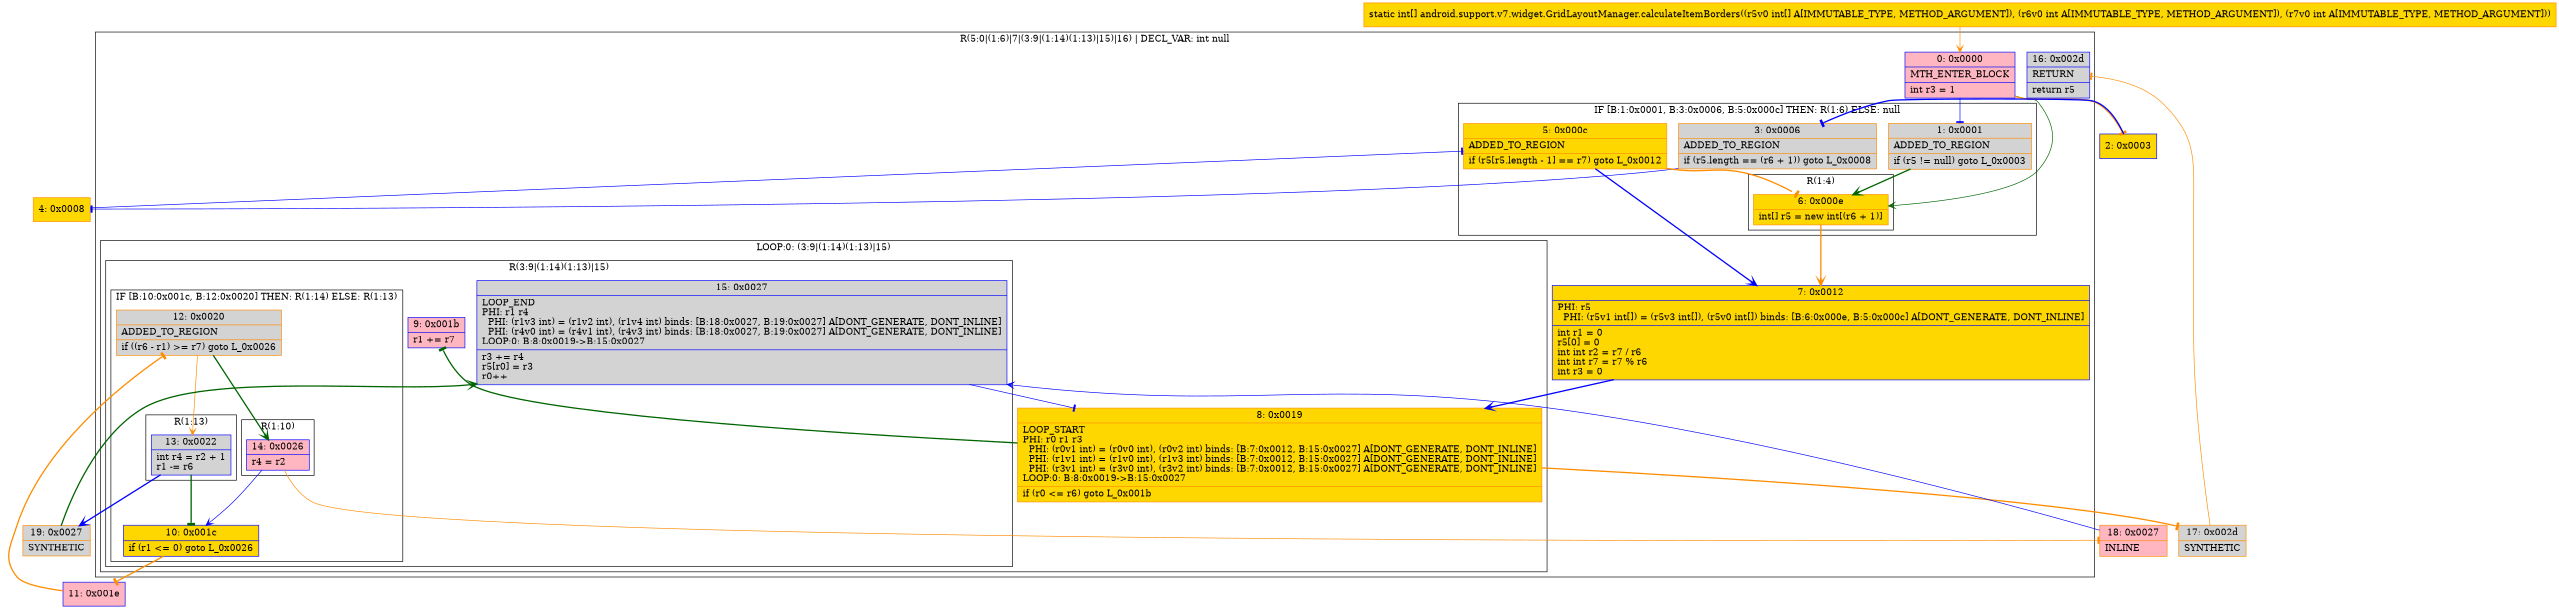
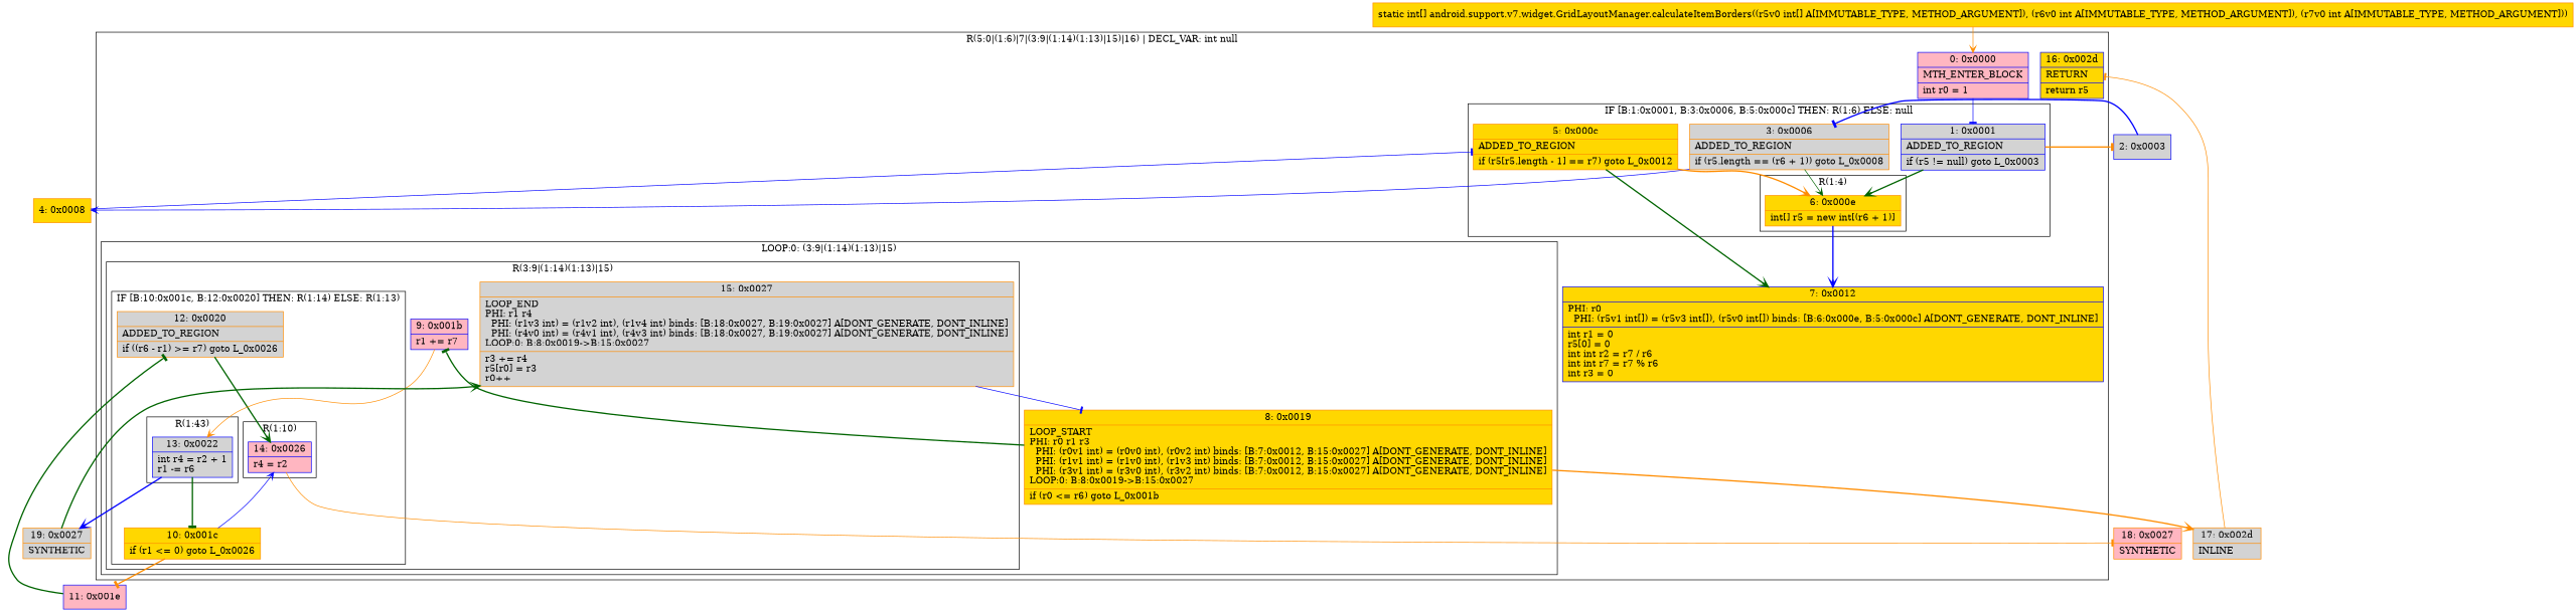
  digraph {
    node [color=darkorange fillcolor=lightgrey shape=record style=filled]
    edge [arrowhead=vee color=darkorange style=bold]
    n1 [fillcolor=gold label="{6\:\ 0x000e|int[] r5 = new int[(r6 + 1)]\l}"]
-   n2 [label="{1\:\ 0x0001|ADDED_TO_REGION\l|if (r5 != null) goto L_0x0003\l}"]
+   n2 [color=blue label="{1\:\ 0x0001|ADDED_TO_REGION\l|if (r5 != null) goto L_0x0003\l}"]
    n3 [label="{3\:\ 0x0006|ADDED_TO_REGION\l|if (r5.length == (r6 + 1)) goto L_0x0008\l}"]
    n4 [fillcolor=gold label="{5\:\ 0x000c|ADDED_TO_REGION\l|if (r5[r5.length \- 1] == r7) goto L_0x0012\l}"]
    n5 [color=blue fillcolor=lightpink label="{14\:\ 0x0026|r4 = r2\l}"]
    n6 [color=blue label="{13\:\ 0x0022|int r4 = r2 + 1\lr1 \-= r6\l}"]
-   n7 [color=blue fillcolor=gold label="{10\:\ 0x001c|if (r1 \<= 0) goto L_0x0026\l}"]
+   n7 [fillcolor=gold label="{10\:\ 0x001c|if (r1 \<= 0) goto L_0x0026\l}"]
    n8 [label="{12\:\ 0x0020|ADDED_TO_REGION\l|if ((r6 \- r1) \>= r7) goto L_0x0026\l}"]
    n9 [color=blue fillcolor=lightpink label="{9\:\ 0x001b|r1 += r7\l}"]
-   n10 [color=blue label="{15\:\ 0x0027|LOOP_END\lPHI: r1 r4 \l  PHI: (r1v3 int) = (r1v2 int), (r1v4 int) binds: [B:18:0x0027, B:19:0x0027] A[DONT_GENERATE, DONT_INLINE]\l  PHI: (r4v0 int) = (r4v1 int), (r4v3 int) binds: [B:18:0x0027, B:19:0x0027] A[DONT_GENERATE, DONT_INLINE]\lLOOP:0: B:8:0x0019\-\>B:15:0x0027\l|r3 += r4\lr5[r0] = r3\lr0++\l}"]
+   n10 [label="{15\:\ 0x0027|LOOP_END\lPHI: r1 r4 \l  PHI: (r1v3 int) = (r1v2 int), (r1v4 int) binds: [B:18:0x0027, B:19:0x0027] A[DONT_GENERATE, DONT_INLINE]\l  PHI: (r4v0 int) = (r4v1 int), (r4v3 int) binds: [B:18:0x0027, B:19:0x0027] A[DONT_GENERATE, DONT_INLINE]\lLOOP:0: B:8:0x0019\-\>B:15:0x0027\l|r3 += r4\lr5[r0] = r3\lr0++\l}"]
    n11 [fillcolor=gold label="{8\:\ 0x0019|LOOP_START\lPHI: r0 r1 r3 \l  PHI: (r0v1 int) = (r0v0 int), (r0v2 int) binds: [B:7:0x0012, B:15:0x0027] A[DONT_GENERATE, DONT_INLINE]\l  PHI: (r1v1 int) = (r1v0 int), (r1v3 int) binds: [B:7:0x0012, B:15:0x0027] A[DONT_GENERATE, DONT_INLINE]\l  PHI: (r3v1 int) = (r3v0 int), (r3v2 int) binds: [B:7:0x0012, B:15:0x0027] A[DONT_GENERATE, DONT_INLINE]\lLOOP:0: B:8:0x0019\-\>B:15:0x0027\l|if (r0 \<= r6) goto L_0x001b\l}"]
-   n12 [color=blue fillcolor=lightpink label="{0\:\ 0x0000|MTH_ENTER_BLOCK\l|int r3 = 1\l}"]
-   n13 [color=blue fillcolor=gold label="{7\:\ 0x0012|PHI: r5 \l  PHI: (r5v1 int[]) = (r5v3 int[]), (r5v0 int[]) binds: [B:6:0x000e, B:5:0x000c] A[DONT_GENERATE, DONT_INLINE]\l|int r1 = 0\lr5[0] = 0\lint int r2 = r7 \/ r6\lint int r7 = r7 % r6\lint r3 = 0\l}"]
-   n14 [color=blue label="{16\:\ 0x002d|RETURN\l|return r5\l}"]
-   n15 [color=blue fillcolor=gold label="{2\:\ 0x0003}"]
+   n12 [color=blue fillcolor=lightpink label="{0\:\ 0x0000|MTH_ENTER_BLOCK\l|int r0 = 1\l}"]
+   n13 [color=blue fillcolor=gold label="{7\:\ 0x0012|PHI: r0 \l  PHI: (r5v1 int[]) = (r5v3 int[]), (r5v0 int[]) binds: [B:6:0x000e, B:5:0x000c] A[DONT_GENERATE, DONT_INLINE]\l|int r1 = 0\lr5[0] = 0\lint int r2 = r7 \/ r6\lint int r7 = r7 % r6\lint r3 = 0\l}"]
+   n14 [color=blue fillcolor=gold label="{16\:\ 0x002d|RETURN\l|return r5\l}"]
+   n15 [color=blue label="{2\:\ 0x0003}"]
    n16 [fillcolor=gold label="{4\:\ 0x0008}"]
-   n17 [fillcolor=lightpink label="{18\:\ 0x0027|INLINE\l}"]
+   n17 [fillcolor=lightpink label="{18\:\ 0x0027|SYNTHETIC\l}"]
    n18 [label="{19\:\ 0x0027|SYNTHETIC\l}"]
    n19 [color=blue fillcolor=lightpink label="{11\:\ 0x001e}"]
-   n20 [label="{17\:\ 0x002d|SYNTHETIC\l}"]
+   n20 [label="{17\:\ 0x002d|INLINE\l}"]
    n21 [fillcolor=gold label="{static int[] android.support.v7.widget.GridLayoutManager.calculateItemBorders((r5v0 int[] A[IMMUTABLE_TYPE, METHOD_ARGUMENT]), (r6v0 int A[IMMUTABLE_TYPE, METHOD_ARGUMENT]), (r7v0 int A[IMMUTABLE_TYPE, METHOD_ARGUMENT])) }"]
    subgraph cluster_1 {
      label="R(5:0|(1:6)|7|(3:9|(1:14)(1:13)|15)|16) | DECL_VAR: int null\l"
      n12
      n13
      n14
      subgraph cluster_2 {
        label="IF [B:1:0x0001, B:3:0x0006, B:5:0x000c] THEN: R(1:6) ELSE: null"
        n2
        n3
        n4
        subgraph cluster_3 {
          label="R(1:4)"
          n1
        }
      }
      subgraph cluster_4 {
        label="LOOP:0: (3:9|(1:14)(1:13)|15)"
        n11
        subgraph cluster_5 {
          label="R(3:9|(1:14)(1:13)|15)"
          n9
          n10
          subgraph cluster_6 {
            label="IF [B:10:0x001c, B:12:0x0020] THEN: R(1:14) ELSE: R(1:13)"
            n7
            n8
            subgraph cluster_7 {
              label="R(1:10)"
              n5
            }
            subgraph cluster_8 {
-             label="R(1:13)"
+             label="R(1:43)"
              n6
            }
          }
        }
      }
    }
-   n1 -> n13
+   n1 -> n13 [color=blue]
    n2 -> n1 [color=darkgreen]
-   n12 -> n15 [arrowhead=tee]
-   n12 -> n1 [color=darkgreen style=solid]
-   n3 -> n16 [arrowhead=tee color=blue style=solid]
-   n4 -> n1 [arrowhead=tee]
-   n4 -> n13 [color=blue]
+   n2 -> n15 [arrowhead=tee]
+   n3 -> n1 [color=darkgreen style=solid]
+   n3 -> n16 [color=blue style=solid]
+   n4 -> n1
+   n4 -> n13 [color=darkgreen]
    n5 -> n17 [arrowhead=tee style=solid]
    n6 -> n7 [arrowhead=tee color=darkgreen]
    n6 -> n18 [color=blue]
-   n5 -> n7 [color=blue style=solid]
+   n7 -> n5 [color=blue style=solid]
    n7 -> n19 [arrowhead=tee]
    n8 -> n5 [color=darkgreen]
-   n8 -> n6 [style=solid]
+   n9 -> n6 [style=solid]
    n10 -> n11 [arrowhead=tee color=blue style=solid]
    n11 -> n9 [arrowhead=tee color=darkgreen]
-   n11 -> n20 [arrowhead=tee]
+   n11 -> n20
    n12 -> n2 [arrowhead=tee color=blue style=solid]
-   n13 -> n11 [color=blue]
    n15 -> n3 [arrowhead=tee color=blue]
    n16 -> n4 [arrowhead=tee color=blue style=solid]
-   n17 -> n10 [color=blue style=solid]
    n18 -> n10 [color=darkgreen]
-   n19 -> n8 [arrowhead=tee]
+   n19 -> n8 [arrowhead=tee color=darkgreen]
    n20 -> n14 [arrowhead=tee style=solid]
    n21 -> n12 [style=solid]
  }
